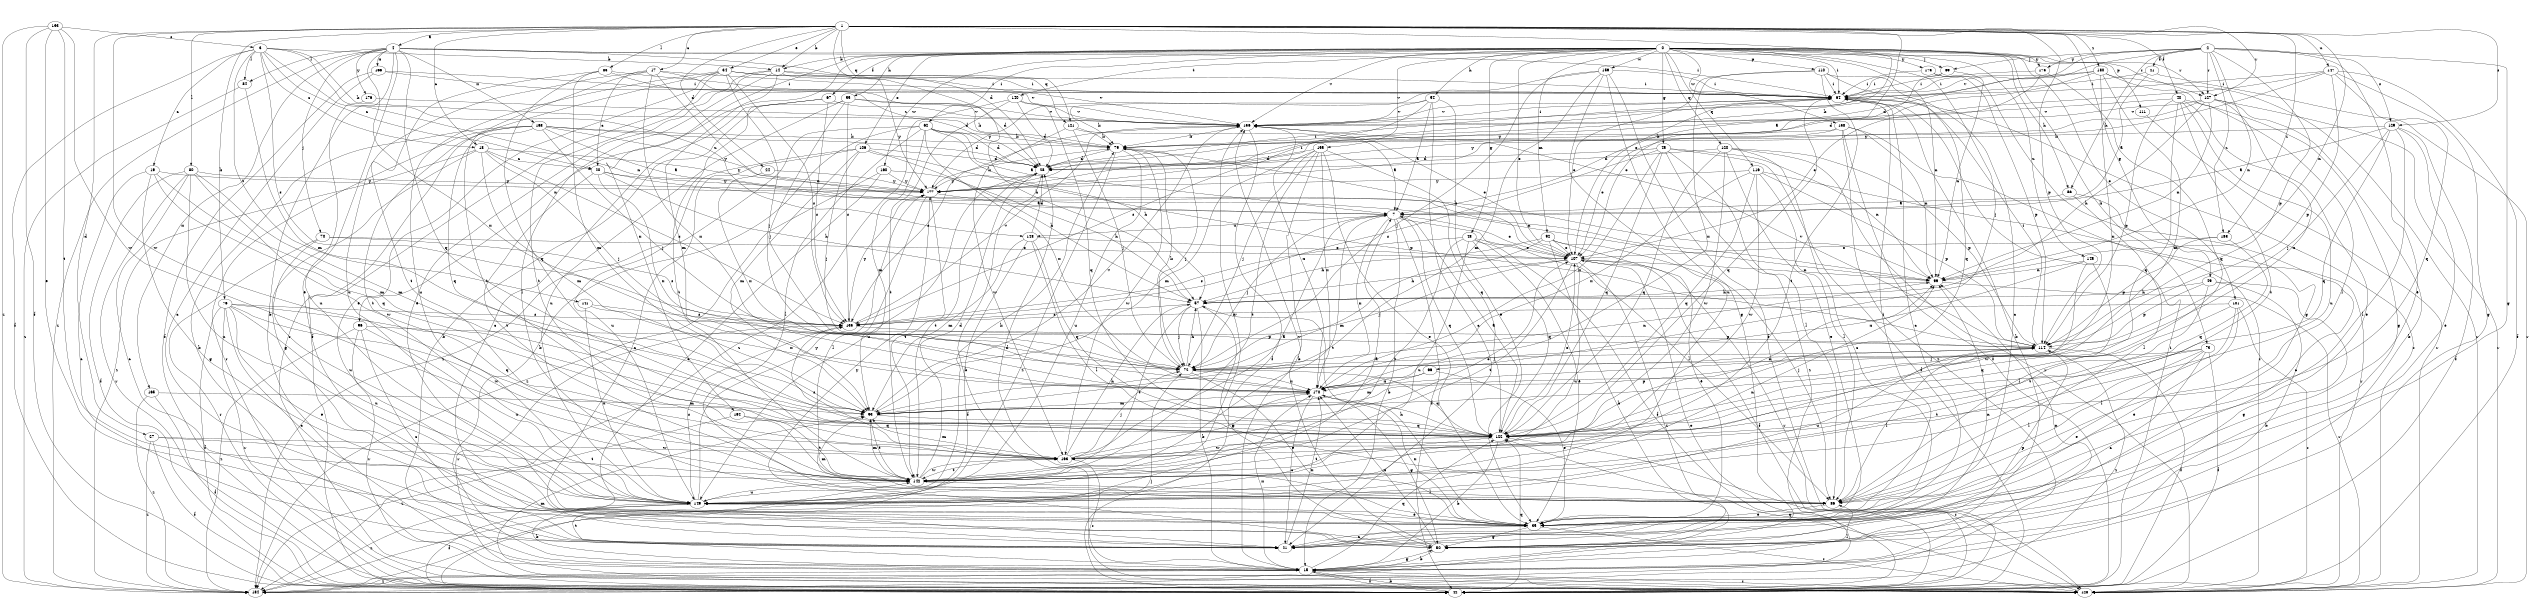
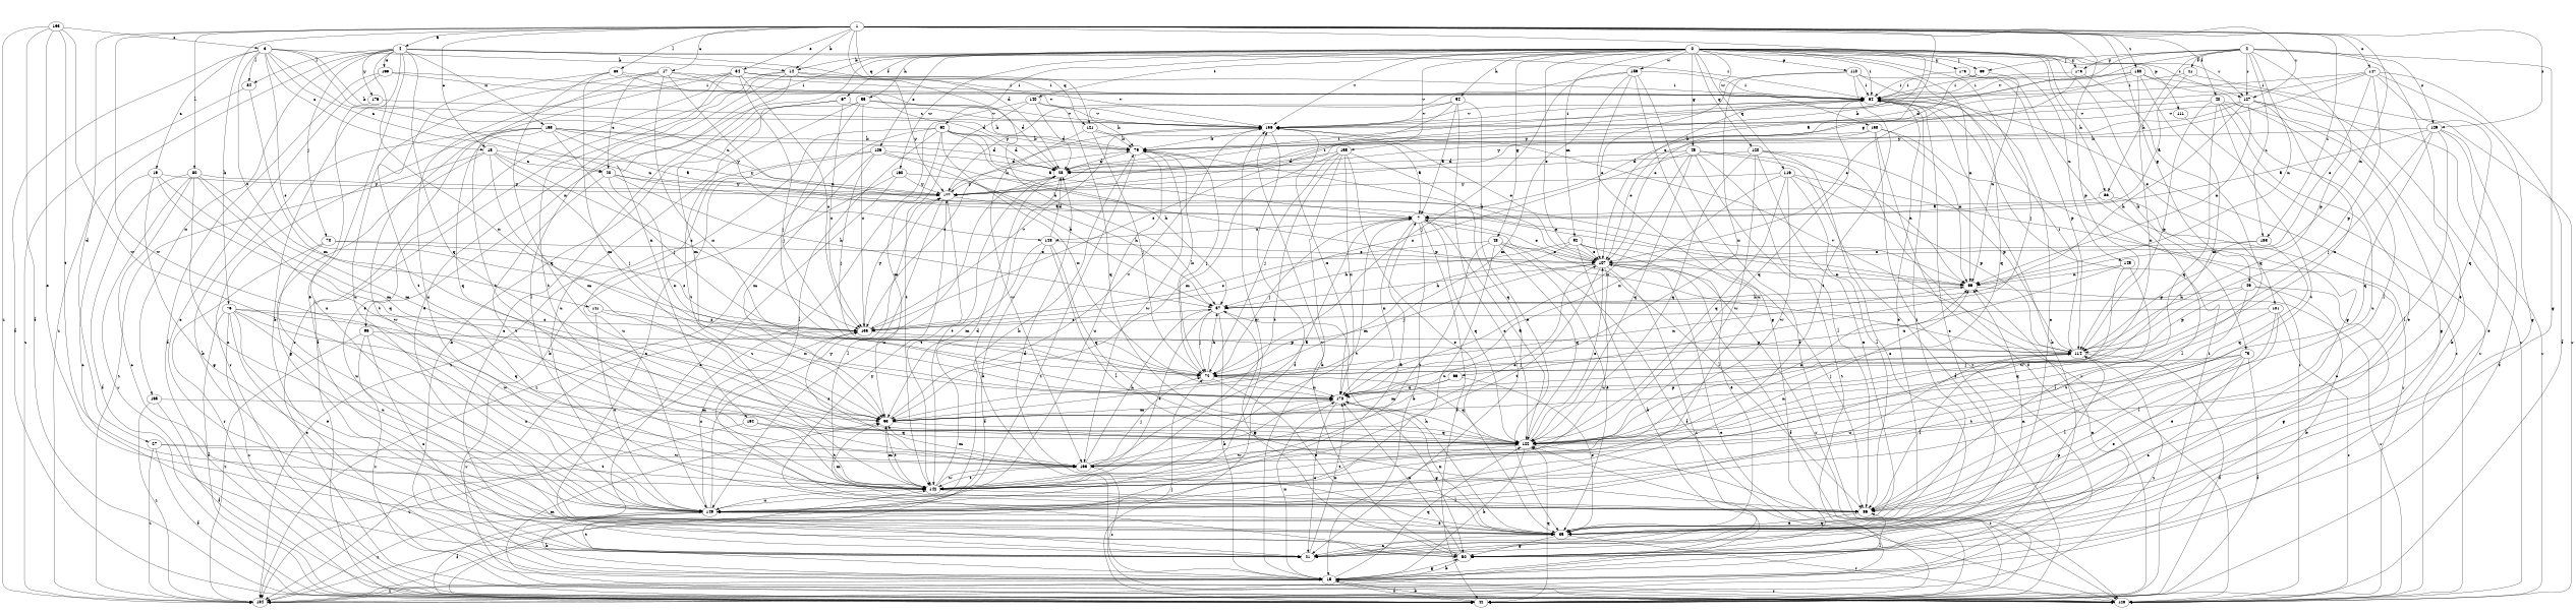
  strict digraph {
    0
    14
    n3 [label=67]
    45
    48
    54
    55
    56
    62
    64
    66
    69
    73
    92
    96
    99
    101
    106
    107
    110
    111
    116
    120
    127
    140
    145
    155
    156
    158
    159
    160
    164
    173
    175
    35
    42
    86
    57
    93
    135
    142
    21
    28
    122
    170
    184
    149
    7
    79
    15
    72
    128
    114
    163
    177
    50
    1
    4
    17
    18
-   24
    27
    34
    40
    49
    76
    80
    83
    121
    129
    147
    180
    183
    84
    70
    165
    166
    168
    176
    148
    20
    2
    41
    3
    19
    141
    133
    0 -> 14 [label=b]
    0 -> n3 [label=f]
    0 -> 45 [label=g]
    0 -> 48 [label=g]
    0 -> 54 [label=h]
    0 -> 55 [label=h]
    0 -> 56 [label=h]
    0 -> 62 [label=i]
    0 -> 64 [label=i]
    0 -> 66 [label=j]
    0 -> 69 [label=j]
    0 -> 73 [label=k]
    0 -> 92 [label=m]
    0 -> 96 [label=n]
    0 -> 99 [label=n]
    0 -> 101 [label=o]
    0 -> 106 [label=o]
    0 -> 107 [label=o]
    0 -> 110 [label=p]
    0 -> 111 [label=p]
    0 -> 116 [label=q]
    0 -> 120 [label=q]
    0 -> 127 [label=r]
    0 -> 140 [label=t]
    0 -> 145 [label=u]
    0 -> 155 [label=v]
    0 -> 156 [label=v]
    0 -> 158 [label=w]
    0 -> 159 [label=w]
    0 -> 160 [label=w]
    0 -> 164 [label=x]
    0 -> 173 [label=y]
    0 -> 175 [label=y]
    14 -> 64 [label=i]
    14 -> 156 [label=v]
    14 -> 35 [label=e]
    14 -> 42 [label=f]
    14 -> 86 [label=l]
    14 -> 57 [label=h]
    14 -> 93 [label=m]
    n3 -> 156 [label=v]
    n3 -> 135 [label=s]
    n3 -> 142 [label=t]
    n3 -> 21 [label=c]
    45 -> 99 [label=n]
    45 -> 42 [label=f]
    45 -> 86 [label=l]
    45 -> 135 [label=s]
    45 -> 28 [label=d]
    45 -> 122 [label=q]
    45 -> 170 [label=x]
    45 -> 184 [label=z]
    48 -> 107 [label=o]
    48 -> 35 [label=e]
    48 -> 42 [label=f]
    48 -> 135 [label=s]
    48 -> 142 [label=t]
    48 -> 122 [label=q]
    48 -> 149 [label=u]
    54 -> 156 [label=v]
    54 -> 35 [label=e]
    54 -> 135 [label=s]
    54 -> 21 [label=c]
    54 -> 7 [label=a]
    54 -> 79 [label=k]
    55 -> 156 [label=v]
    55 -> 135 [label=s]
    55 -> 149 [label=u]
    55 -> 79 [label=k]
    55 -> 15 [label=b]
    55 -> 72 [label=j]
    56 -> 86 [label=l]
    56 -> 21 [label=c]
    56 -> 7 [label=a]
    62 -> 86 [label=l]
    62 -> 57 [label=h]
    62 -> 93 [label=m]
    62 -> 28 [label=d]
    62 -> 170 [label=x]
    62 -> 184 [label=z]
    62 -> 7 [label=a]
    62 -> 79 [label=k]
    62 -> 15 [label=b]
    64 -> 156 [label=v]
+   64 -> 35 [label=e]
    64 -> 21 [label=c]
    64 -> 122 [label=q]
    64 -> 15 [label=b]
    64 -> 128 [label=r]
    66 -> 35 [label=e]
    66 -> 93 [label=m]
    66 -> 170 [label=x]
    69 -> 64 [label=i]
    69 -> 99 [label=n]
    69 -> 107 [label=o]
    73 -> 35 [label=e]
    73 -> 42 [label=f]
    73 -> 86 [label=l]
    73 -> 142 [label=t]
    73 -> 21 [label=c]
    73 -> 72 [label=j]
    92 -> 107 [label=o]
    92 -> 35 [label=e]
    92 -> 86 [label=j]
    92 -> 57 [label=h]
    92 -> 93 [label=m]
    92 -> 15 [label=b]
    96 -> 21 [label=c]
    96 -> 184 [label=z]
    96 -> 149 [label=u]
    96 -> 128 [label=r]
    96 -> 114 [label=p]
    99 -> 57 [label=h]
    99 -> 128 [label=r]
    101 -> 35 [label=e]
    101 -> 86 [label=l]
    101 -> 135 [label=s]
    101 -> 122 [label=q]
    101 -> 128 [label=r]
    106 -> 57 [label=h]
    106 -> 93 [label=m]
    106 -> 21 [label=c]
    106 -> 28 [label=d]
    106 -> 149 [label=u]
    106 -> 72 [label=j]
    106 -> 114 [label=p]
    107 -> 99 [label=n]
    107 -> 42 [label=f]
    107 -> 57 [label=h]
    107 -> 142 [label=t]
    107 -> 184 [label=z]
    107 -> 149 [label=u]
    107 -> 79 [label=k]
    107 -> 72 [label=j]
    107 -> 128 [label=r]
    110 -> 64 [label=i]
    110 -> 107 [label=o]
    110 -> 142 [label=t]
    110 -> 21 [label=c]
    110 -> 122 [label=q]
    110 -> 170 [label=x]
    111 -> 128 [label=r]
    116 -> 86 [label=l]
    116 -> 122 [label=q]
    116 -> 170 [label=x]
    116 -> 128 [label=r]
    116 -> 114 [label=p]
    116 -> 163 [label=w]
    116 -> 177 [label=y]
    120 -> 35 [label=e]
    120 -> 21 [label=c]
    120 -> 28 [label=d]
    120 -> 122 [label=q]
    120 -> 128 [label=r]
    120 -> 114 [label=p]
    120 -> 163 [label=w]
    127 -> 99 [label=n]
    127 -> 156 [label=v]
    127 -> 57 [label=h]
    127 -> 170 [label=x]
    127 -> 15 [label=b]
    127 -> 128 [label=r]
    127 -> 177 [label=y]
    140 -> 156 [label=v]
    140 -> 142 [label=t]
    140 -> 28 [label=d]
    140 -> 122 [label=q]
    140 -> 184 [label=z]
    145 -> 99 [label=n]
    145 -> 86 [label=l]
    145 -> 170 [label=x]
    145 -> 163 [label=w]
    155 -> 35 [label=e]
    155 -> 93 [label=m]
    155 -> 142 [label=t]
    155 -> 28 [label=d]
    155 -> 122 [label=q]
    155 -> 170 [label=x]
    155 -> 15 [label=b]
    155 -> 72 [label=j]
    156 -> 64 [label=i]
    156 -> 107 [label=o]
    156 -> 42 [label=f]
    156 -> 135 [label=s]
    156 -> 170 [label=x]
    156 -> 79 [label=k]
    158 -> 99 [label=n]
    158 -> 107 [label=o]
    158 -> 42 [label=f]
    158 -> 184 [label=z]
    158 -> 79 [label=k]
    158 -> 128 [label=r]
    159 -> 64 [label=i]
    159 -> 42 [label=f]
    159 -> 93 [label=m]
    159 -> 149 [label=u]
    159 -> 72 [label=j]
    159 -> 177 [label=y]
    159 -> 50 [label=g]
    160 -> 57 [label=h]
    160 -> 21 [label=c]
    160 -> 184 [label=z]
    160 -> 177 [label=y]
    164 -> 142 [label=t]
    164 -> 122 [label=q]
    164 -> 184 [label=z]
    173 -> 64 [label=i]
    173 -> 114 [label=p]
    173 -> 50 [label=g]
    175 -> 64 [label=i]
    175 -> 107 [label=o]
    175 -> 122 [label=q]
    35 -> 64 [label=i]
    35 -> 57 [label=h]
    35 -> 21 [label=c]
    35 -> 28 [label=d]
    35 -> 170 [label=x]
    35 -> 128 [label=r]
    35 -> 50 [label=g]
    42 -> 64 [label=i]
    42 -> 107 [label=o]
    42 -> 122 [label=q]
    42 -> 15 [label=b]
    86 -> 35 [label=e]
    86 -> 93 [label=m]
    57 -> 135 [label=s]
    57 -> 142 [label=t]
    57 -> 15 [label=b]
    57 -> 72 [label=j]
    57 -> 50 [label=g]
    93 -> 156 [label=v]
    93 -> 142 [label=t]
    93 -> 122 [label=q]
    93 -> 114 [label=p]
    135 -> 156 [label=v]
    135 -> 128 [label=r]
    135 -> 114 [label=p]
    135 -> 177 [label=y]
    142 -> 86 [label=l]
    142 -> 93 [label=m]
    142 -> 28 [label=d]
    142 -> 149 [label=u]
    142 -> 163 [label=w]
    21 -> 99 [label=n]
    21 -> 170 [label=x]
    28 -> 64 [label=i]
    28 -> 142 [label=t]
    28 -> 149 [label=u]
    28 -> 15 [label=b]
    28 -> 177 [label=y]
    122 -> 99 [label=n]
    122 -> 107 [label=o]
    122 -> 142 [label=t]
    122 -> 7 [label=a]
    122 -> 15 [label=b]
    122 -> 128 [label=r]
    122 -> 163 [label=w]
    170 -> 93 [label=m]
    170 -> 21 [label=c]
    170 -> 50 [label=g]
    184 -> 72 [label=j]
    149 -> 99 [label=n]
    149 -> 156 [label=v]
    149 -> 35 [label=e]
    149 -> 42 [label=f]
    149 -> 135 [label=s]
    149 -> 184 [label=z]
    149 -> 7 [label=a]
    149 -> 79 [label=k]
    149 -> 15 [label=b]
    149 -> 177 [label=y]
    7 -> 107 [label=o]
    7 -> 42 [label=f]
    7 -> 86 [label=l]
    7 -> 142 [label=t]
    7 -> 122 [label=q]
    7 -> 170 [label=x]
    7 -> 15 [label=b]
    7 -> 72 [label=j]
    7 -> 148 [label=u]
    79 -> 28 [label=d]
    79 -> 184 [label=z]
    79 -> 149 [label=u]
    79 -> 72 [label=j]
    79 -> 163 [label=w]
    15 -> 99 [label=n]
    15 -> 42 [label=f]
    15 -> 86 [label=l]
    15 -> 142 [label=t]
    15 -> 122 [label=q]
    15 -> 170 [label=x]
    15 -> 184 [label=z]
    15 -> 128 [label=r]
    15 -> 50 [label=g]
    72 -> 99 [label=n]
    72 -> 35 [label=e]
    72 -> 57 [label=h]
    72 -> 122 [label=q]
    72 -> 170 [label=x]
    72 -> 79 [label=k]
    128 -> 93 [label=m]
    128 -> 122 [label=q]
    114 -> 64 [label=i]
    114 -> 156 [label=v]
    114 -> 42 [label=f]
    114 -> 86 [label=l]
    114 -> 184 [label=z]
    114 -> 149 [label=u]
    114 -> 72 [label=j]
    163 -> 107 [label=o]
    163 -> 57 [label=h]
    163 -> 93 [label=m]
    163 -> 135 [label=s]
    163 -> 142 [label=t]
    163 -> 170 [label=x]
    163 -> 7 [label=a]
    163 -> 72 [label=j]
    163 -> 128 [label=r]
    177 -> 64 [label=i]
    177 -> 86 [label=l]
    177 -> 142 [label=t]
    177 -> 7 [label=a]
    177 -> 79 [label=k]
    50 -> 156 [label=v]
    50 -> 170 [label=x]
    50 -> 15 [label=b]
    50 -> 114 [label=p]
    50 -> 177 [label=y]
    1 -> 14 [label=b]
    1 -> 99 [label=n]
    1 -> 107 [label=o]
    1 -> 127 [label=r]
    1 -> 28 [label=d]
    1 -> 7 [label=a]
    1 -> 114 [label=p]
    1 -> 163 [label=w]
    1 -> 4 [label=a]
    1 -> 17 [label=c]
    1 -> 18 [label=c]
-   1 -> 24 [label=d]
    1 -> 27 [label=d]
    1 -> 34 [label=e]
    1 -> 40 [label=f]
    1 -> 49 [label=g]
    1 -> 76 [label=k]
    1 -> 80 [label=l]
    1 -> 83 [label=l]
    1 -> 121 [label=q]
    1 -> 129 [label=s]
    1 -> 147 [label=u]
    1 -> 180 [label=z]
    1 -> 183 [label=z]
    4 -> 64 [label=i]
    4 -> 127 [label=r]
    4 -> 35 [label=e]
    4 -> 122 [label=q]
    4 -> 170 [label=x]
    4 -> 184 [label=z]
    4 -> 15 [label=b]
    4 -> 121 [label=q]
    4 -> 84 [label=l]
    4 -> 70 [label=j]
    4 -> 165 [label=x]
    4 -> 166 [label=x]
    4 -> 168 [label=x]
    4 -> 176 [label=y]
    17 -> 64 [label=i]
    17 -> 99 [label=n]
    17 -> 142 [label=t]
    17 -> 28 [label=d]
    17 -> 170 [label=x]
    17 -> 149 [label=u]
    17 -> 20 [label=c]
    18 -> 93 [label=m]
    18 -> 135 [label=s]
    18 -> 184 [label=z]
    18 -> 72 [label=j]
    18 -> 177 [label=y]
    18 -> 50 [label=g]
    18 -> 20 [label=c]
-   24 -> 170 [label=x]
-   24 -> 177 [label=y]
    27 -> 42 [label=f]
    27 -> 142 [label=t]
    27 -> 184 [label=z]
    27 -> 163 [label=w]
    34 -> 64 [label=i]
    34 -> 35 [label=e]
    34 -> 135 [label=s]
    34 -> 142 [label=t]
    34 -> 149 [label=u]
    34 -> 72 [label=j]
    34 -> 128 [label=r]
    34 -> 177 [label=y]
    40 -> 156 [label=v]
    40 -> 35 [label=e]
    40 -> 142 [label=t]
    40 -> 122 [label=q]
    40 -> 149 [label=u]
    40 -> 114 [label=p]
    40 -> 50 [label=g]
    49 -> 57 [label=h]
    49 -> 142 [label=t]
    49 -> 15 [label=b]
    49 -> 114 [label=p]
    49 -> 50 [label=g]
    76 -> 35 [label=e]
    76 -> 42 [label=f]
    76 -> 135 [label=s]
    76 -> 21 [label=c]
    76 -> 122 [label=q]
    76 -> 149 [label=u]
    76 -> 128 [label=r]
    76 -> 163 [label=w]
    80 -> 42 [label=f]
    80 -> 93 [label=m]
    80 -> 21 [label=c]
    80 -> 149 [label=u]
    80 -> 128 [label=r]
    80 -> 163 [label=w]
    80 -> 177 [label=y]
    83 -> 64 [label=i]
    83 -> 93 [label=m]
    83 -> 142 [label=t]
    83 -> 28 [label=d]
    83 -> 122 [label=q]
    121 -> 7 [label=a]
    121 -> 79 [label=k]
    121 -> 72 [label=j]
    121 -> 163 [label=w]
    129 -> 35 [label=e]
    129 -> 42 [label=f]
    129 -> 86 [label=l]
    129 -> 122 [label=q]
    129 -> 7 [label=a]
    129 -> 79 [label=k]
    129 -> 72 [label=j]
    147 -> 64 [label=i]
+   147 -> 107 [label=o]
    147 -> 42 [label=f]
-   147 -> 28 [label=d]
+   147 -> 28 [label=g]
    147 -> 122 [label=q]
    147 -> 114 [label=p]
    147 -> 177 [label=y]
    147 -> 50 [label=g]
    180 -> 64 [label=i]
    180 -> 86 [label=l]
    180 -> 93 [label=m]
    180 -> 170 [label=x]
    180 -> 79 [label=k]
    180 -> 128 [label=r]
    180 -> 177 [label=y]
    183 -> 107 [label=o]
    183 -> 122 [label=q]
    183 -> 114 [label=p]
    84 -> 93 [label=m]
    84 -> 184 [label=z]
    70 -> 107 [label=o]
    70 -> 135 [label=s]
    70 -> 149 [label=u]
    70 -> 128 [label=r]
    165 -> 42 [label=f]
    165 -> 93 [label=m]
    165 -> 184 [label=z]
    166 -> 64 [label=i]
    166 -> 156 [label=v]
    166 -> 42 [label=f]
    166 -> 21 [label=c]
    168 -> 142 [label=t]
    168 -> 28 [label=d]
    168 -> 122 [label=q]
    168 -> 7 [label=a]
    168 -> 79 [label=k]
    168 -> 15 [label=b]
    168 -> 72 [label=j]
    168 -> 128 [label=r]
    168 -> 177 [label=y]
    176 -> 156 [label=z]
    176 -> 149 [label=u]
    148 -> 107 [label=o]
    148 -> 42 [label=f]
    148 -> 86 [label=l]
    148 -> 93 [label=m]
    148 -> 28 [label=d]
    148 -> 122 [label=q]
    20 -> 99 [label=n]
    20 -> 57 [label=h]
    20 -> 142 [label=t]
    20 -> 170 [label=x]
    20 -> 177 [label=y]
    2 -> 56 [label=h]
    2 -> 69 [label=j]
    2 -> 99 [label=n]
    2 -> 127 [label=r]
    2 -> 156 [label=v]
    2 -> 175 [label=y]
    2 -> 35 [label=e]
    2 -> 28 [label=d]
    2 -> 114 [label=p]
    2 -> 50 [label=g]
    2 -> 129 [label=s]
    2 -> 183 [label=z]
    2 -> 41 [label=f]
    41 -> 64 [label=i]
    41 -> 7 [label=a]
    41 -> 128 [label=r]
    3 -> 14 [label=b]
    3 -> 99 [label=n]
    3 -> 42 [label=f]
    3 -> 135 [label=s]
    3 -> 79 [label=k]
    3 -> 18 [label=c]
    3 -> 84 [label=l]
    3 -> 148 [label=u]
    3 -> 20 [label=c]
    3 -> 19 [label=c]
    3 -> 141 [label=t]
    19 -> 93 [label=m]
    19 -> 21 [label=c]
    19 -> 122 [label=q]
    19 -> 177 [label=y]
    19 -> 50 [label=g]
    141 -> 135 [label=s]
    141 -> 170 [label=x]
    141 -> 149 [label=u]
    133 -> 35 [label=e]
    133 -> 42 [label=f]
    133 -> 142 [label=t]
    133 -> 184 [label=z]
    133 -> 163 [label=w]
    133 -> 3 [label=s]
  }
